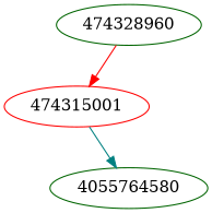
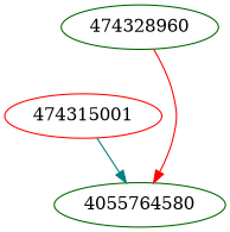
  strict digraph {
    node [color=darkgreen]
    474315001 [color=red]
    474328960
    4055764580
    474315001 -> 4055764580 [color=teal]
-   474328960 -> 474315001 [color=red]
+   474328960 -> 4055764580 [color=red]
  }
